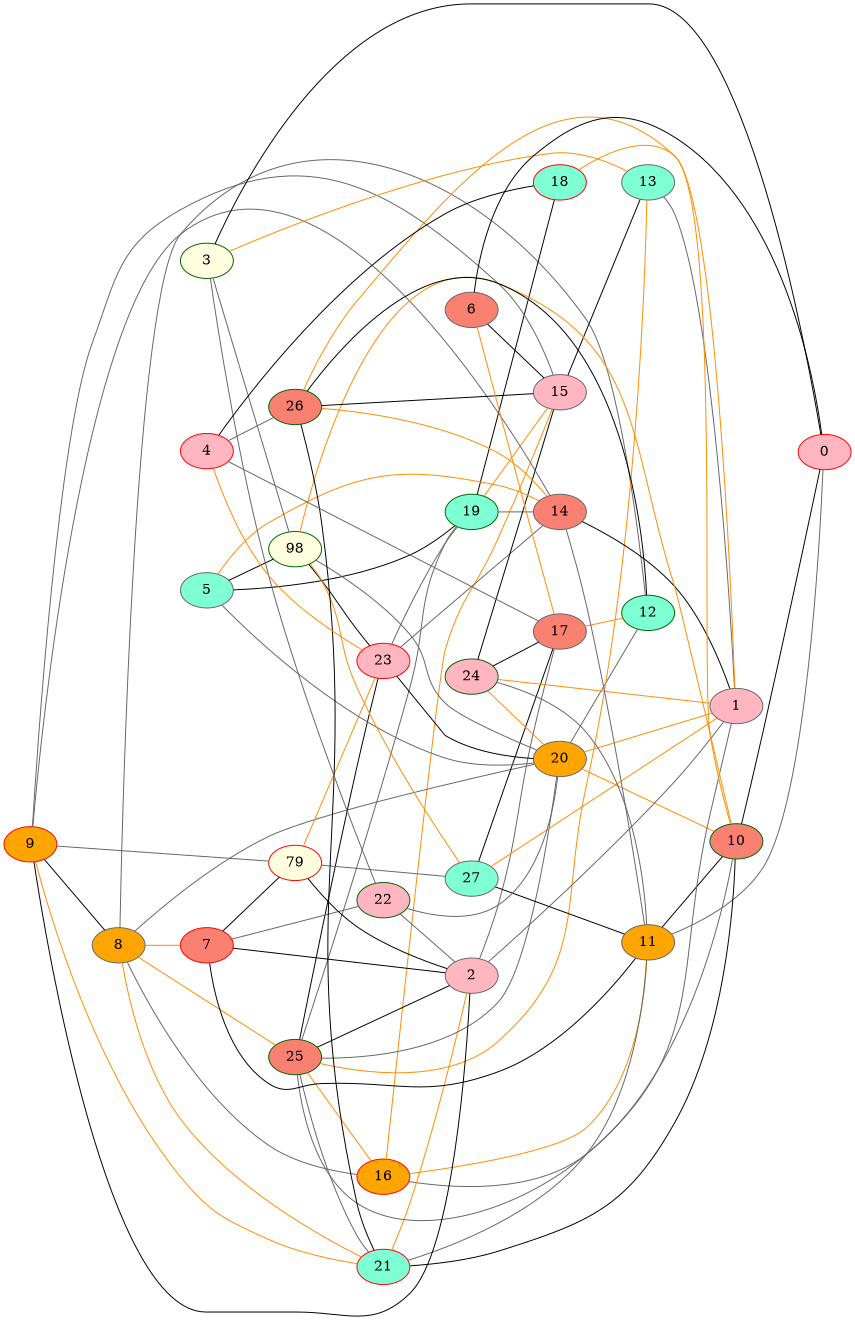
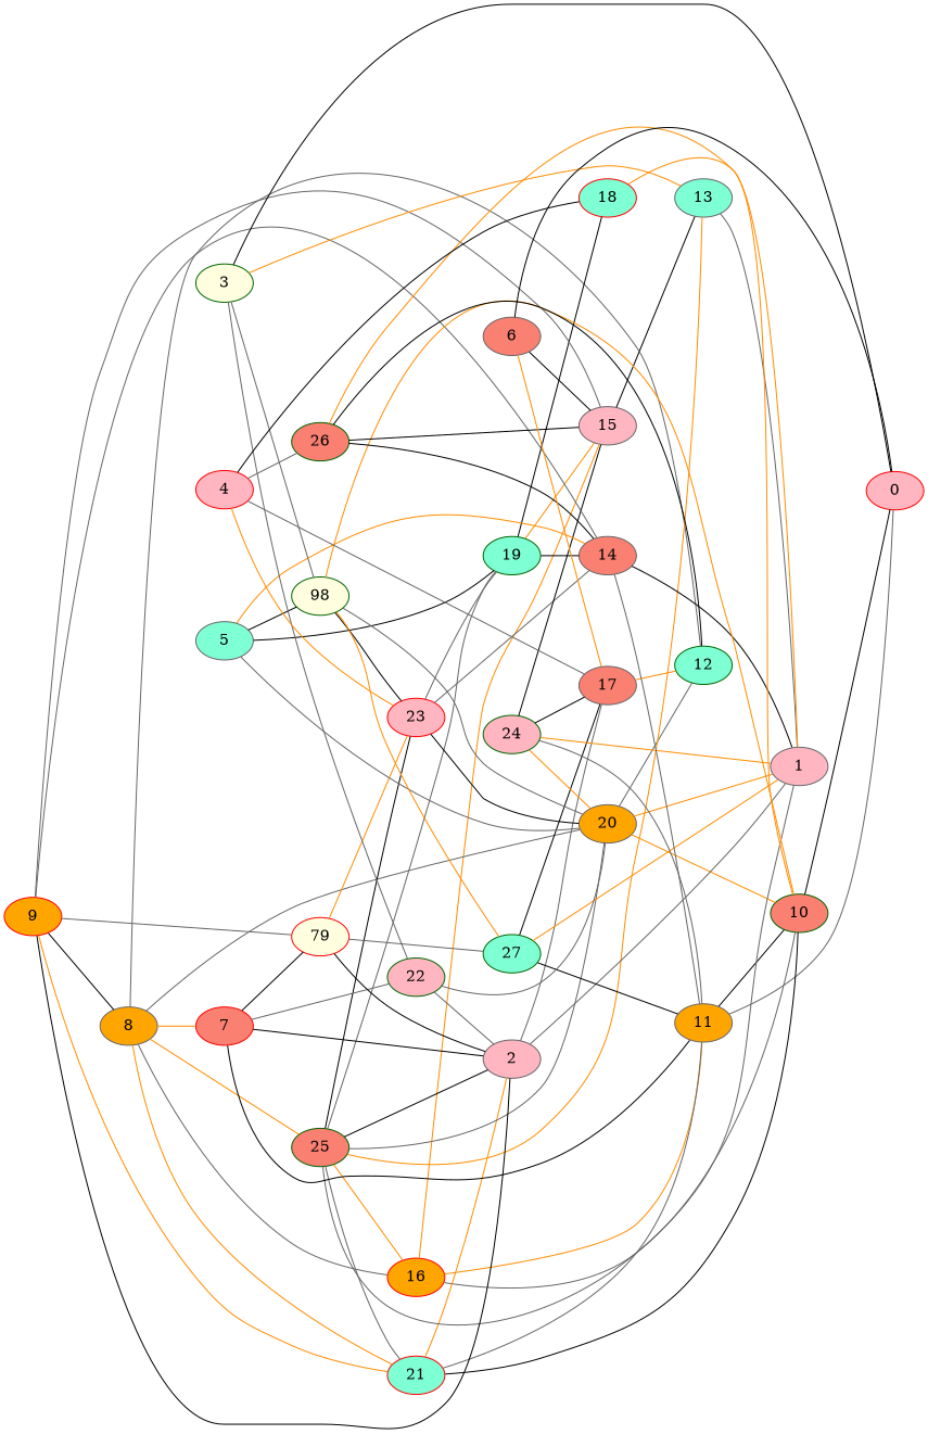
  digraph {
    rankdir=LR
    node [color=gray40 fillcolor=lightpink style=filled]
    edge [color=gray40 dir=none]
    16 [color=red fillcolor=orange]
    11 [fillcolor=orange]
    15
    10 [color=darkgreen fillcolor=salmon]
    0 [color=red]
    13 [fillcolor=aquamarine]
    8 [fillcolor=orange]
    21 [color=red fillcolor=aquamarine]
    12 [color=darkgreen fillcolor=aquamarine]
    20 [fillcolor=orange]
    25 [color=darkgreen fillcolor=salmon]
    7 [color=red fillcolor=salmon]
    2
    1
    19 [color=darkgreen fillcolor=aquamarine]
    23 [color=red]
-   27 [fillcolor=aquamarine]
+   27 [color=darkgreen fillcolor=aquamarine]
    17 [fillcolor=salmon]
    18 [color=red fillcolor=aquamarine]
    24 [color=darkgreen]
    9 [color=red fillcolor=orange]
    14 [fillcolor=salmon]
    n23 [color=red fillcolor=lightyellow label=79]
    22 [color=darkgreen]
    5 [fillcolor=aquamarine]
    n26 [color=darkgreen fillcolor=lightyellow label=98]
    26 [color=darkgreen fillcolor=salmon]
    3 [color=darkgreen fillcolor=lightyellow]
    6 [fillcolor=salmon]
    4 [color=red]
    subgraph sub_1 {
      16
      11
      15
      10
      0
      13
      8
      21
      12
      20
      25
      7
      2
      1
      19
      23
      27
      17
      18
      24
      9
      14
      n23
      22
      5
      n26
      26
      3
      6
      4
    }
    16 -> 11 [color=darkorange]
    16 -> 15 [color=darkorange]
    16 -> 10
    11 -> 10 [color=black]
    11 -> 0
    15 -> 13 [color=black]
    10 -> 0 [color=black]
    13 -> 1
    8 -> 16
    8 -> 21 [color=darkorange]
    8 -> 12
    8 -> 20
    8 -> 25 [color=darkorange]
    8 -> 7 [color=darkorange]
    21 -> 11
    21 -> 10 [color=black]
    21 -> 2 [color=darkorange]
    20 -> 10 [color=darkorange]
    20 -> 12
    20 -> 1 [color=darkorange]
    25 -> 16 [color=darkorange]
    25 -> 13 [color=darkorange]
    25 -> 21
    25 -> 20
    25 -> 2 [color=black]
    25 -> 1
    25 -> 19
    25 -> 23 [color=black]
    7 -> 11 [color=black]
    7 -> 2 [color=black]
    7 -> n23 [color=black]
    7 -> 22
    2 -> 1
    2 -> 17
    19 -> 15 [color=darkorange]
    19 -> 18 [color=black]
-   19 -> 14
+   19 -> 14 [color=black]
    23 -> 20 [color=black]
    23 -> 19
    23 -> 14
    27 -> 11 [color=black]
    27 -> 1 [color=darkorange]
    27 -> 17 [color=black]
    17 -> 12 [color=darkorange]
    18 -> 1 [color=darkorange]
    24 -> 11
    24 -> 15 [color=black]
    24 -> 20 [color=darkorange]
    24 -> 1 [color=darkorange]
    24 -> 17 [color=black]
    9 -> 15
    9 -> 8 [color=black]
    9 -> 21 [color=darkorange]
    9 -> 2 [color=black]
    9 -> 14
    9 -> n23
    14 -> 11
    14 -> 1 [color=black]
    n23 -> 2 [color=black]
    n23 -> 23 [color=darkorange]
    n23 -> 27
    22 -> 20
    22 -> 2
    5 -> 20
    5 -> 19 [color=black]
    5 -> 14 [color=darkorange]
    5 -> n26 [color=black]
    n26 -> 10 [color=darkorange]
    n26 -> 20
    n26 -> 23 [color=black]
    n26 -> 27 [color=darkorange]
    26 -> 15 [color=black]
    26 -> 10 [color=darkorange]
-   26 -> 21 [color=black]
    26 -> 12 [color=black]
-   26 -> 14 [color=darkorange]
+   26 -> 14 [color=black]
    3 -> 0 [color=black]
    3 -> 13 [color=darkorange]
    3 -> 22
    3 -> n26
    6 -> 15 [color=black]
    6 -> 0 [color=black]
    6 -> 17 [color=darkorange]
    4 -> 23 [color=darkorange]
    4 -> 17
    4 -> 18 [color=black]
    4 -> 26
  }
